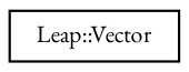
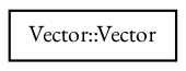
  digraph {
    rankdir=LR
    fontname="EB Garamond"
-   n1 [color=black fillcolor=white fontname="EB Garamond" fontsize=10 height=0.2 label="Leap::Vector" shape=record style=filled width=0.4]
+   n1 [color=black fillcolor=white fontname="EB Garamond" fontsize=10 height=0.2 label="Vector::Vector" shape=record style=filled width=0.4]
  }
